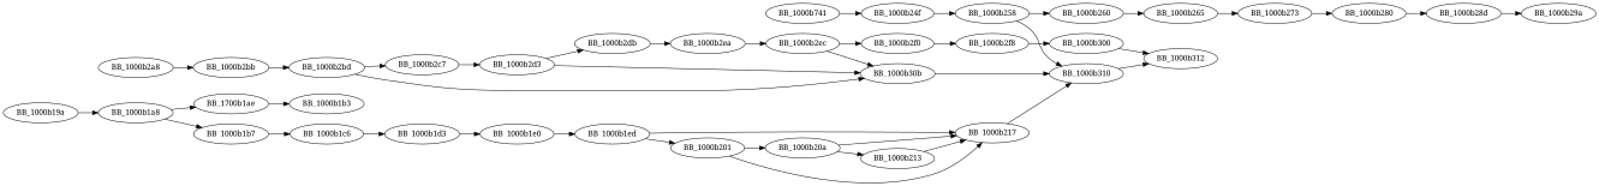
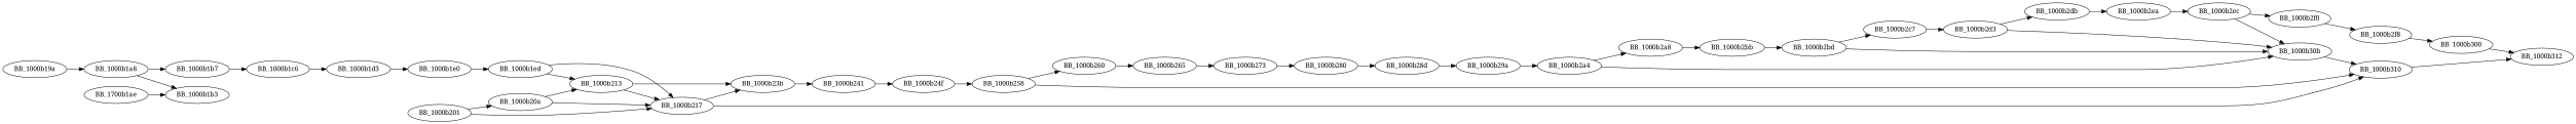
  digraph {
    fontname="Noto Serif"
    rankdir=LR
    node [fontname="Noto Serif"]
    edge [fontname="Noto Serif"]
    BB_1000b19a
    BB_1000b1a8
    n3 [label=BB_1700b1ae]
    BB_1000b1b7
    BB_1000b1b3
    BB_1000b1c6
    BB_1000b1d3
    BB_1000b1e0
    BB_1000b1ed
    BB_1000b201
    BB_1000b217
    BB_1000b20a
+   BB_1000b23b
    BB_1000b310
    BB_1000b213
-   BB_1000b241 [label=BB_1000b741]
+   BB_1000b241
    BB_1000b24f
    BB_1000b258
    BB_1000b312
    BB_1000b260
    BB_1000b265
    BB_1000b273
    BB_1000b280
    BB_1000b28d
    BB_1000b29a
+   BB_1000b2a4
    BB_1000b2a8
    BB_1000b30b
    BB_1000b2bb
    BB_1000b2bd
    BB_1000b2c7
    BB_1000b2d3
    BB_1000b2db
    BB_1000b2ea
    BB_1000b2ec
    BB_1000b2f0
    BB_1000b2f8
    BB_1000b300
    BB_1000b19a -> BB_1000b1a8
-   BB_1000b1a8 -> n3
+   BB_1000b1a8 -> BB_1000b1b3
    BB_1000b1a8 -> BB_1000b1b7
    n3 -> BB_1000b1b3
    BB_1000b1b7 -> BB_1000b1c6
    BB_1000b1c6 -> BB_1000b1d3
    BB_1000b1d3 -> BB_1000b1e0
    BB_1000b1e0 -> BB_1000b1ed
-   BB_1000b1ed -> BB_1000b201
+   BB_1000b1ed -> BB_1000b213
    BB_1000b1ed -> BB_1000b217
    BB_1000b201 -> BB_1000b217
    BB_1000b201 -> BB_1000b20a
+   BB_1000b217 -> BB_1000b23b
    BB_1000b217 -> BB_1000b310
    BB_1000b20a -> BB_1000b217
    BB_1000b20a -> BB_1000b213
+   BB_1000b23b -> BB_1000b241
    BB_1000b310 -> BB_1000b312
    BB_1000b213 -> BB_1000b217
+   BB_1000b213 -> BB_1000b23b
    BB_1000b241 -> BB_1000b24f
    BB_1000b24f -> BB_1000b258
    BB_1000b258 -> BB_1000b310
    BB_1000b258 -> BB_1000b260
    BB_1000b260 -> BB_1000b265
    BB_1000b265 -> BB_1000b273
    BB_1000b273 -> BB_1000b280
    BB_1000b280 -> BB_1000b28d
    BB_1000b28d -> BB_1000b29a
+   BB_1000b29a -> BB_1000b2a4
+   BB_1000b2a4 -> BB_1000b2a8
+   BB_1000b2a4 -> BB_1000b30b
    BB_1000b2a8 -> BB_1000b2bb
    BB_1000b30b -> BB_1000b310
    BB_1000b2bb -> BB_1000b2bd
    BB_1000b2bd -> BB_1000b30b
    BB_1000b2bd -> BB_1000b2c7
    BB_1000b2c7 -> BB_1000b2d3
    BB_1000b2d3 -> BB_1000b30b
    BB_1000b2d3 -> BB_1000b2db
    BB_1000b2db -> BB_1000b2ea
    BB_1000b2ea -> BB_1000b2ec
    BB_1000b2ec -> BB_1000b30b
    BB_1000b2ec -> BB_1000b2f0
    BB_1000b2f0 -> BB_1000b2f8
    BB_1000b2f8 -> BB_1000b300
    BB_1000b300 -> BB_1000b312
  }
